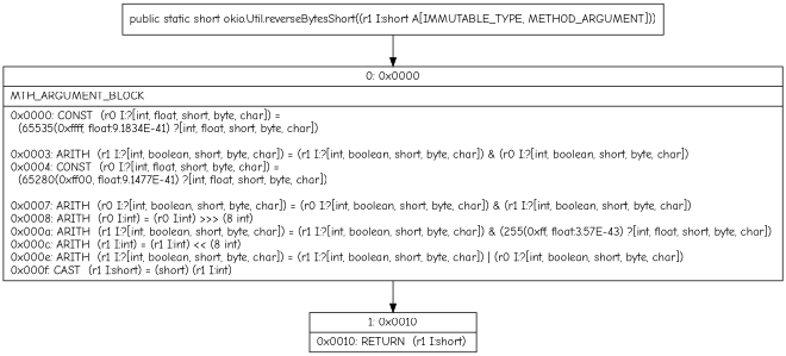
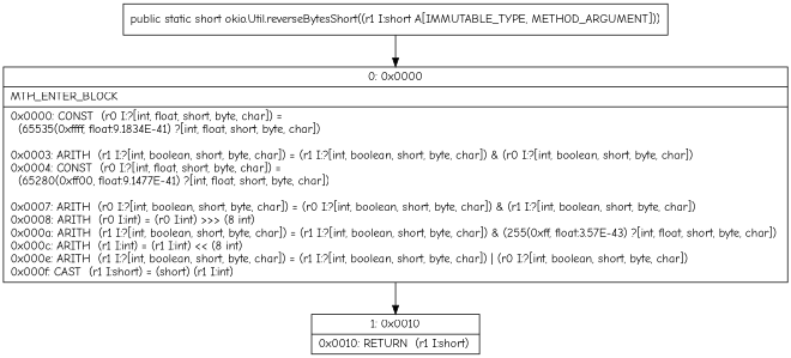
  digraph {
    fontname="Comic Neue"
    node [shape=record fontname="Comic Neue"]
    edge [fontname="Comic Neue"]
-   n1 [label="{0\:\ 0x0000|MTH_ARGUMENT_BLOCK\l|0x0000: CONST  (r0 I:?[int, float, short, byte, char]) = \l  (65535(0xffff, float:9.1834E\-41) ?[int, float, short, byte, char])\l \l0x0003: ARITH  (r1 I:?[int, boolean, short, byte, char]) = (r1 I:?[int, boolean, short, byte, char]) & (r0 I:?[int, boolean, short, byte, char]) \l0x0004: CONST  (r0 I:?[int, float, short, byte, char]) = \l  (65280(0xff00, float:9.1477E\-41) ?[int, float, short, byte, char])\l \l0x0007: ARITH  (r0 I:?[int, boolean, short, byte, char]) = (r0 I:?[int, boolean, short, byte, char]) & (r1 I:?[int, boolean, short, byte, char]) \l0x0008: ARITH  (r0 I:int) = (r0 I:int) \>\>\> (8 int) \l0x000a: ARITH  (r1 I:?[int, boolean, short, byte, char]) = (r1 I:?[int, boolean, short, byte, char]) & (255(0xff, float:3.57E\-43) ?[int, float, short, byte, char]) \l0x000c: ARITH  (r1 I:int) = (r1 I:int) \<\< (8 int) \l0x000e: ARITH  (r1 I:?[int, boolean, short, byte, char]) = (r1 I:?[int, boolean, short, byte, char]) \| (r0 I:?[int, boolean, short, byte, char]) \l0x000f: CAST  (r1 I:short) = (short) (r1 I:int) \l}"]
+   n1 [label="{0\:\ 0x0000|MTH_ENTER_BLOCK\l|0x0000: CONST  (r0 I:?[int, float, short, byte, char]) = \l  (65535(0xffff, float:9.1834E\-41) ?[int, float, short, byte, char])\l \l0x0003: ARITH  (r1 I:?[int, boolean, short, byte, char]) = (r1 I:?[int, boolean, short, byte, char]) & (r0 I:?[int, boolean, short, byte, char]) \l0x0004: CONST  (r0 I:?[int, float, short, byte, char]) = \l  (65280(0xff00, float:9.1477E\-41) ?[int, float, short, byte, char])\l \l0x0007: ARITH  (r0 I:?[int, boolean, short, byte, char]) = (r0 I:?[int, boolean, short, byte, char]) & (r1 I:?[int, boolean, short, byte, char]) \l0x0008: ARITH  (r0 I:int) = (r0 I:int) \>\>\> (8 int) \l0x000a: ARITH  (r1 I:?[int, boolean, short, byte, char]) = (r1 I:?[int, boolean, short, byte, char]) & (255(0xff, float:3.57E\-43) ?[int, float, short, byte, char]) \l0x000c: ARITH  (r1 I:int) = (r1 I:int) \<\< (8 int) \l0x000e: ARITH  (r1 I:?[int, boolean, short, byte, char]) = (r1 I:?[int, boolean, short, byte, char]) \| (r0 I:?[int, boolean, short, byte, char]) \l0x000f: CAST  (r1 I:short) = (short) (r1 I:int) \l}"]
    n2 [label="{1\:\ 0x0010|0x0010: RETURN  (r1 I:short) \l}"]
    n3 [label="{public static short okio.Util.reverseBytesShort((r1 I:short A[IMMUTABLE_TYPE, METHOD_ARGUMENT])) }"]
    n1 -> n2
    n3 -> n1
  }
